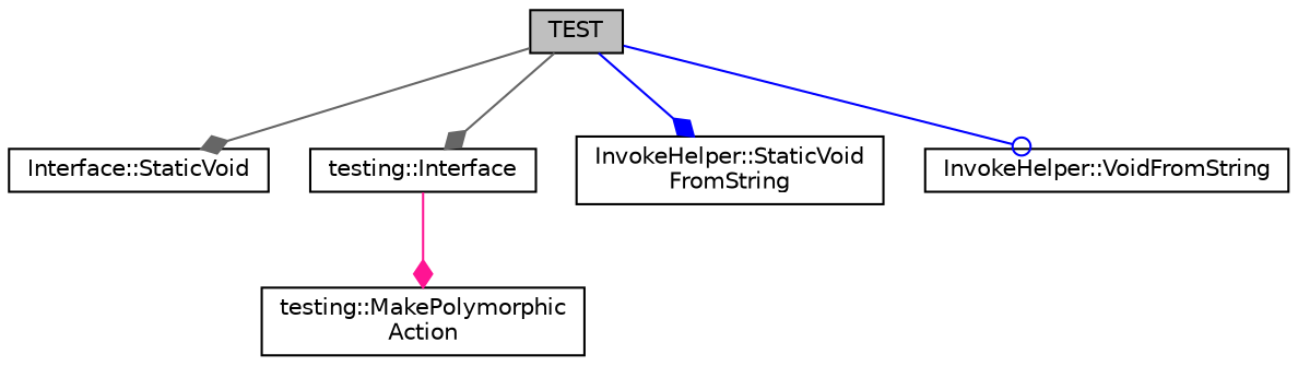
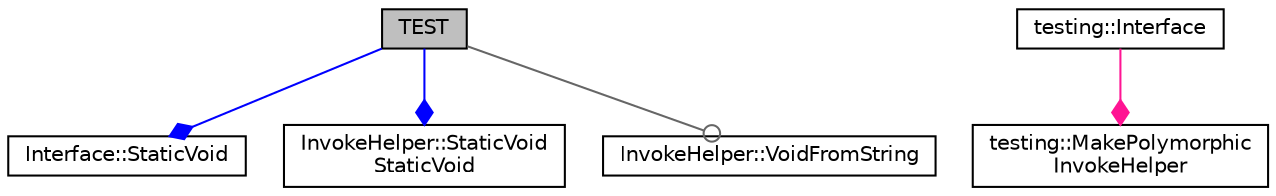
  digraph {
    rankdir=TB
    node [color=black fillcolor=white fontname=Helvetica fontsize=10 shape=record style=filled]
    edge [arrowhead=diamond color=gray40 fontname=Helvetica fontsize=10 labelfontname=Helvetica labelfontsize=10 style=solid]
    n1 [fillcolor=grey75 fontcolor=black height=0.2 label=TEST width=0.4]
    n2 [height=0.2 label="Interface::StaticVoid" width=0.4]
    n3 [height=0.2 label="testing::Interface" width=0.4]
-   n4 [height=0.2 label="InvokeHelper::StaticVoid\lFromString" width=0.4]
+   n4 [height=0.2 label="InvokeHelper::StaticVoid\lStaticVoid" width=0.4]
    n5 [height=0.2 label="InvokeHelper::VoidFromString" width=0.4]
-   n6 [height=0.2 label="testing::MakePolymorphic\lAction" width=0.4]
-   n1 -> n2
-   n1 -> n3
+   n6 [height=0.2 label="testing::MakePolymorphic\lInvokeHelper" width=0.4]
+   n1 -> n2 [color=blue]
    n1 -> n4 [color=blue]
-   n1 -> n5 [arrowhead=odot color=blue]
+   n1 -> n5 [arrowhead=odot]
    n3 -> n6 [color=deeppink]
  }
